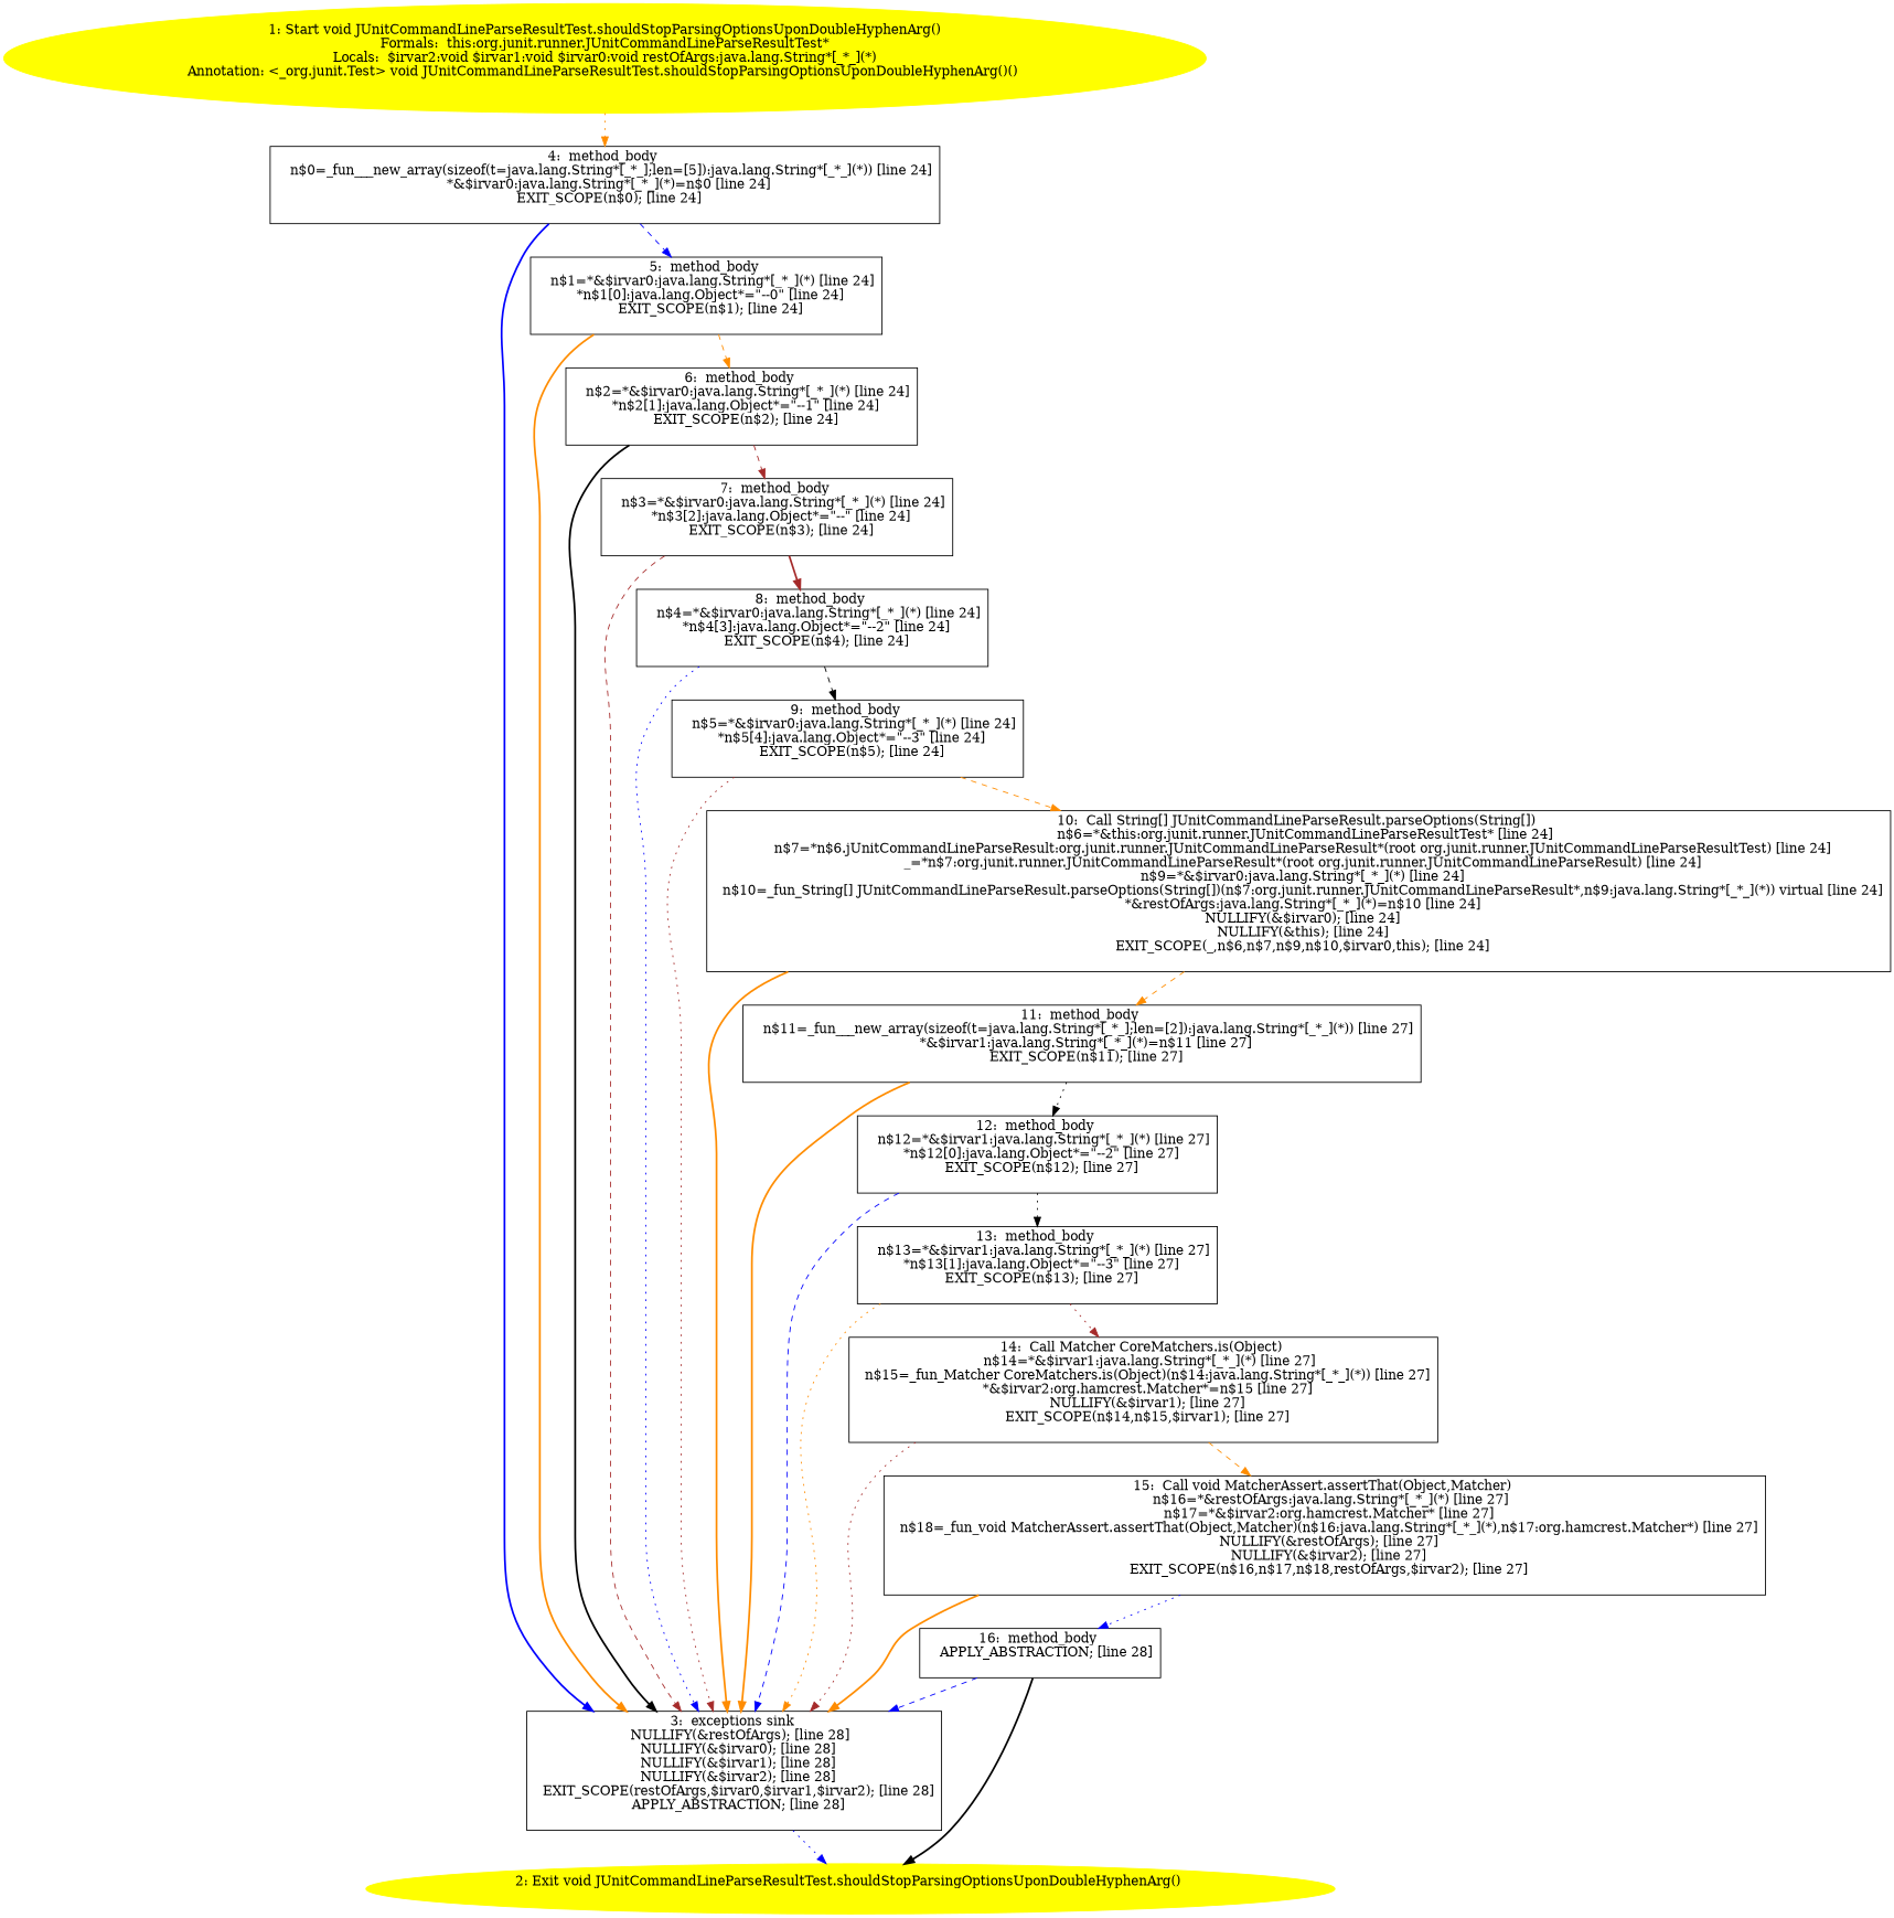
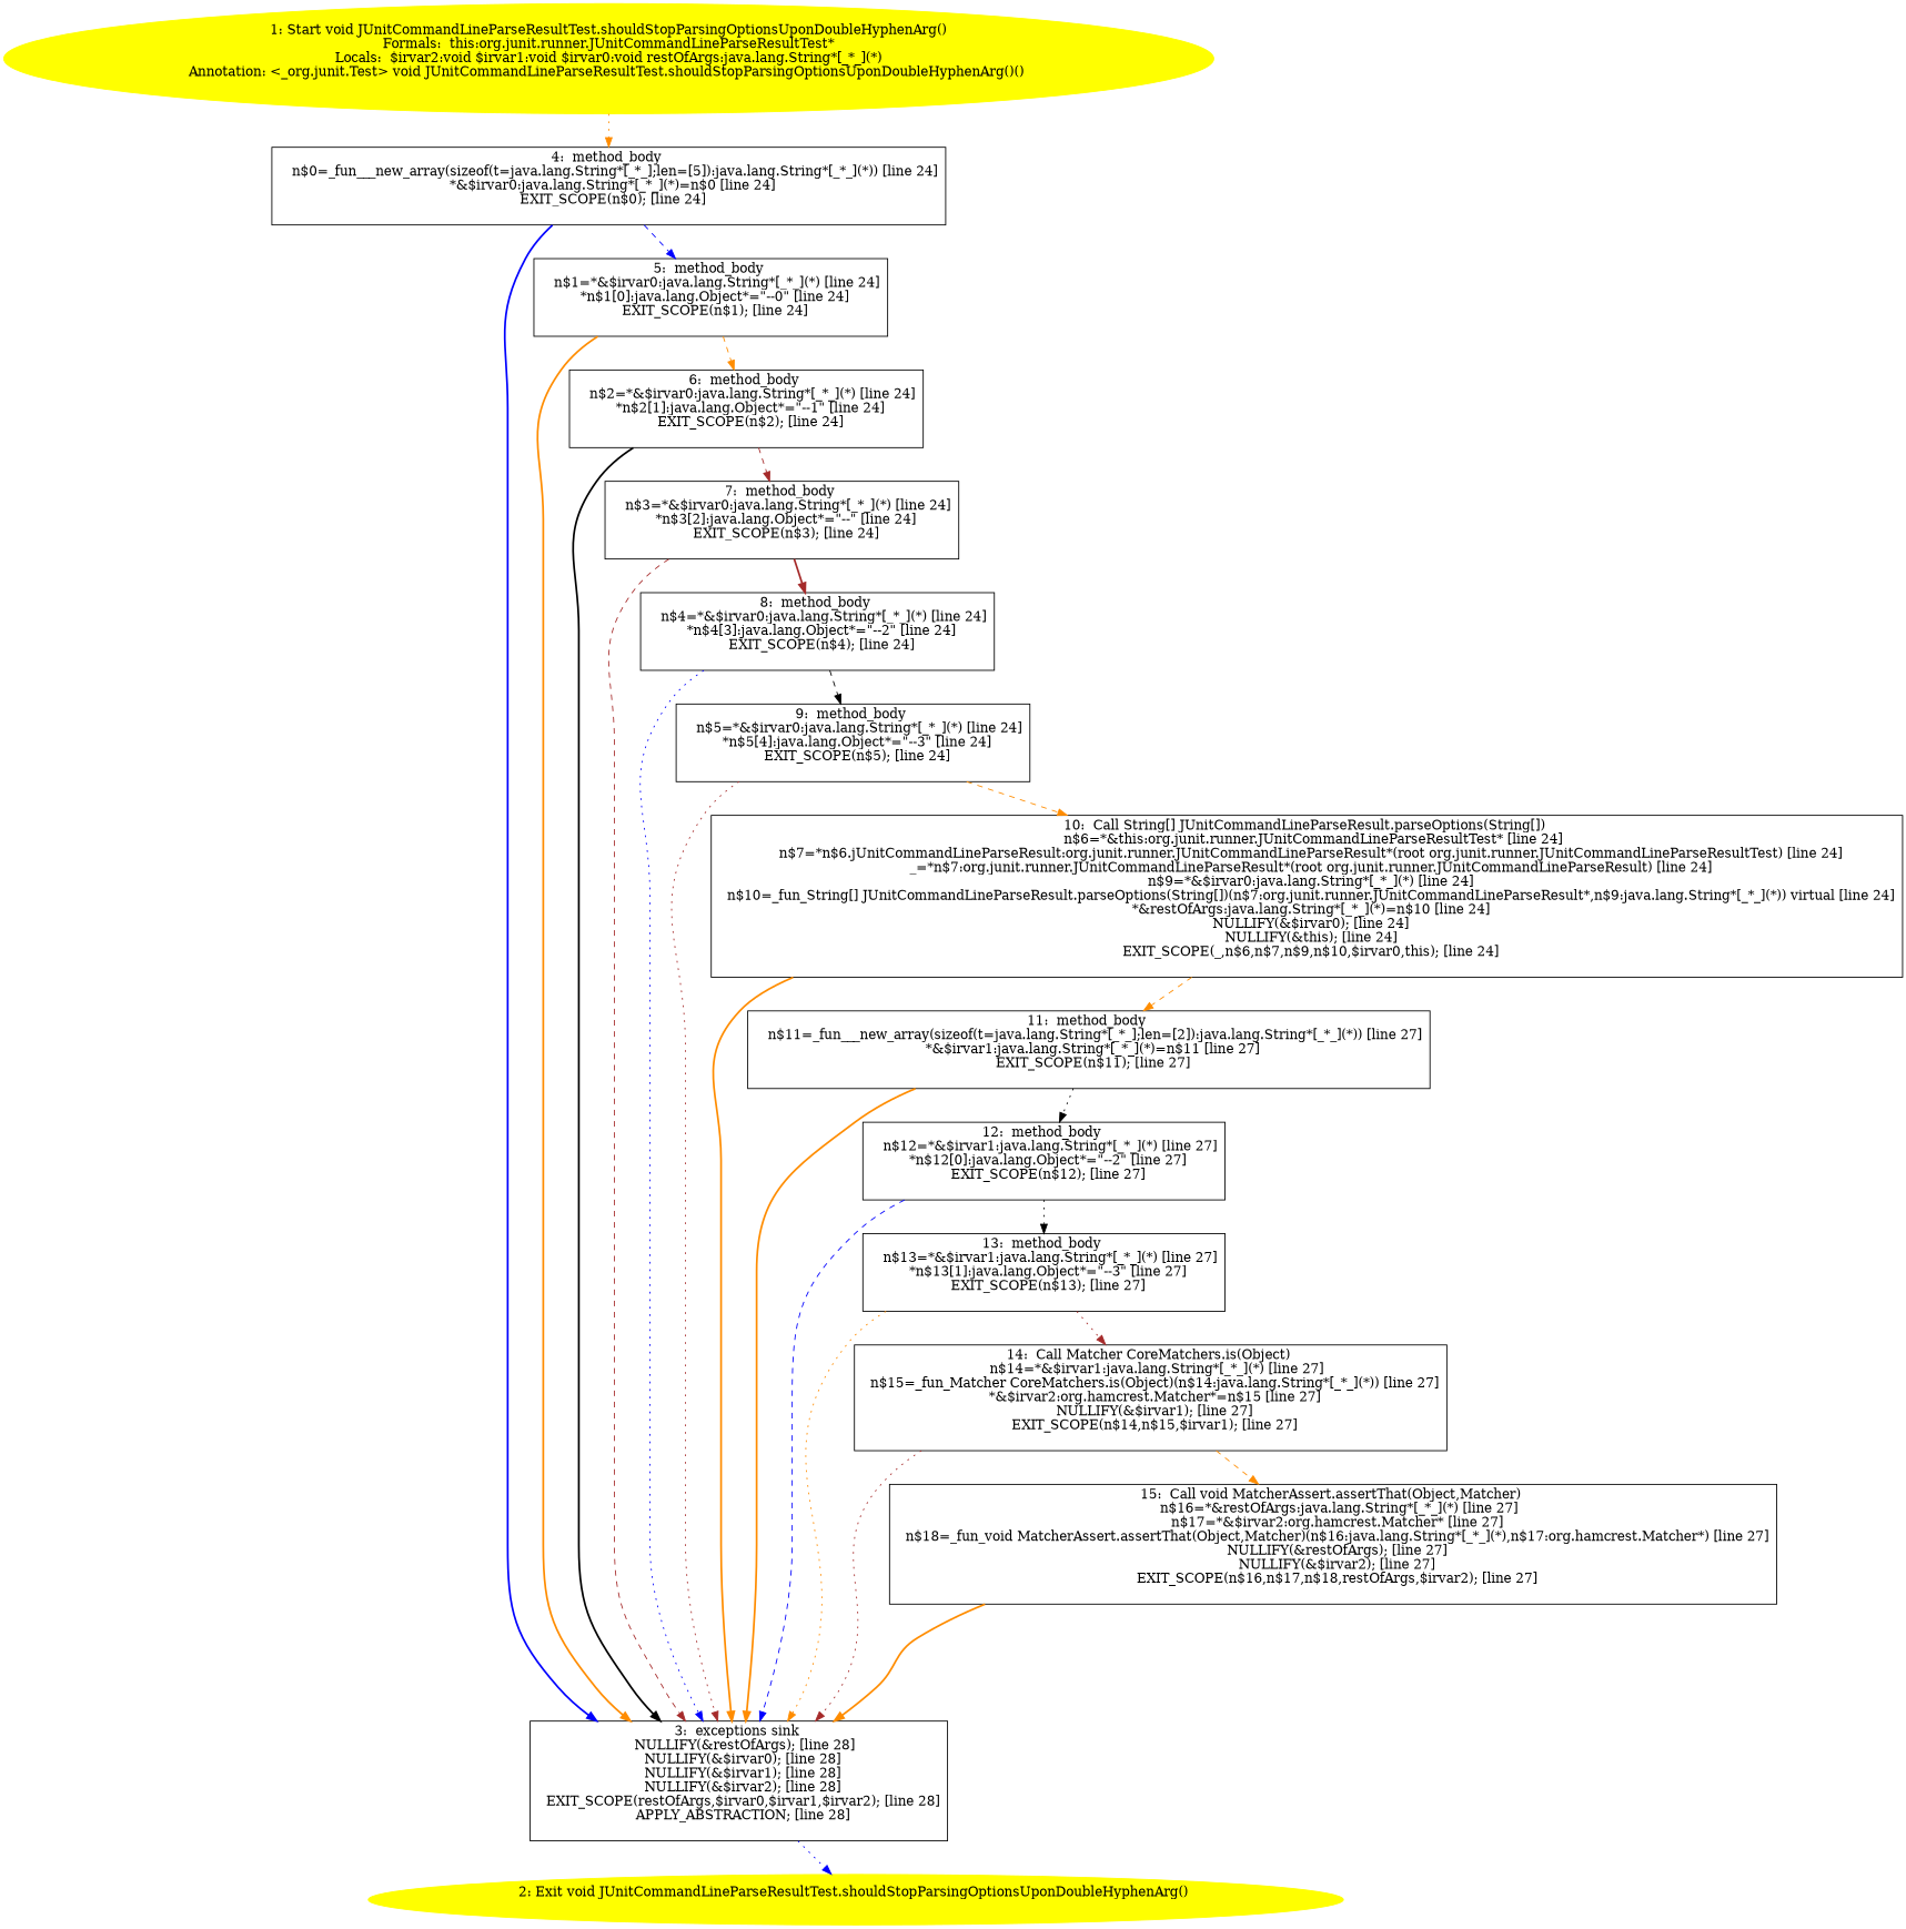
  digraph {
    node [shape=box]
    edge [color=darkorange style=dotted]
    n1 [color=yellow label="1: Start void JUnitCommandLineParseResultTest.shouldStopParsingOptionsUponDoubleHyphenArg()\nFormals:  this:org.junit.runner.JUnitCommandLineParseResultTest*\nLocals:  $irvar2:void $irvar1:void $irvar0:void restOfArgs:java.lang.String*[_*_](*)\nAnnotation: <_org.junit.Test> void JUnitCommandLineParseResultTest.shouldStopParsingOptionsUponDoubleHyphenArg()() \n  " style=filled shape=""]
    n2 [label="4:  method_body \n   n$0=_fun___new_array(sizeof(t=java.lang.String*[_*_];len=[5]):java.lang.String*[_*_](*)) [line 24]\n  *&$irvar0:java.lang.String*[_*_](*)=n$0 [line 24]\n  EXIT_SCOPE(n$0); [line 24]\n "]
    n3 [label="3:  exceptions sink \n   NULLIFY(&restOfArgs); [line 28]\n  NULLIFY(&$irvar0); [line 28]\n  NULLIFY(&$irvar1); [line 28]\n  NULLIFY(&$irvar2); [line 28]\n  EXIT_SCOPE(restOfArgs,$irvar0,$irvar1,$irvar2); [line 28]\n  APPLY_ABSTRACTION; [line 28]\n "]
    n4 [label="5:  method_body \n   n$1=*&$irvar0:java.lang.String*[_*_](*) [line 24]\n  *n$1[0]:java.lang.Object*=\"--0\" [line 24]\n  EXIT_SCOPE(n$1); [line 24]\n "]
    n5 [color=yellow label="2: Exit void JUnitCommandLineParseResultTest.shouldStopParsingOptionsUponDoubleHyphenArg() \n  " style=filled shape=""]
    n6 [label="6:  method_body \n   n$2=*&$irvar0:java.lang.String*[_*_](*) [line 24]\n  *n$2[1]:java.lang.Object*=\"--1\" [line 24]\n  EXIT_SCOPE(n$2); [line 24]\n "]
    n7 [label="7:  method_body \n   n$3=*&$irvar0:java.lang.String*[_*_](*) [line 24]\n  *n$3[2]:java.lang.Object*=\"--\" [line 24]\n  EXIT_SCOPE(n$3); [line 24]\n "]
    n8 [label="8:  method_body \n   n$4=*&$irvar0:java.lang.String*[_*_](*) [line 24]\n  *n$4[3]:java.lang.Object*=\"--2\" [line 24]\n  EXIT_SCOPE(n$4); [line 24]\n "]
    n9 [label="9:  method_body \n   n$5=*&$irvar0:java.lang.String*[_*_](*) [line 24]\n  *n$5[4]:java.lang.Object*=\"--3\" [line 24]\n  EXIT_SCOPE(n$5); [line 24]\n "]
    n10 [label="10:  Call String[] JUnitCommandLineParseResult.parseOptions(String[]) \n   n$6=*&this:org.junit.runner.JUnitCommandLineParseResultTest* [line 24]\n  n$7=*n$6.jUnitCommandLineParseResult:org.junit.runner.JUnitCommandLineParseResult*(root org.junit.runner.JUnitCommandLineParseResultTest) [line 24]\n  _=*n$7:org.junit.runner.JUnitCommandLineParseResult*(root org.junit.runner.JUnitCommandLineParseResult) [line 24]\n  n$9=*&$irvar0:java.lang.String*[_*_](*) [line 24]\n  n$10=_fun_String[] JUnitCommandLineParseResult.parseOptions(String[])(n$7:org.junit.runner.JUnitCommandLineParseResult*,n$9:java.lang.String*[_*_](*)) virtual [line 24]\n  *&restOfArgs:java.lang.String*[_*_](*)=n$10 [line 24]\n  NULLIFY(&$irvar0); [line 24]\n  NULLIFY(&this); [line 24]\n  EXIT_SCOPE(_,n$6,n$7,n$9,n$10,$irvar0,this); [line 24]\n "]
    n11 [label="11:  method_body \n   n$11=_fun___new_array(sizeof(t=java.lang.String*[_*_];len=[2]):java.lang.String*[_*_](*)) [line 27]\n  *&$irvar1:java.lang.String*[_*_](*)=n$11 [line 27]\n  EXIT_SCOPE(n$11); [line 27]\n "]
    n12 [label="12:  method_body \n   n$12=*&$irvar1:java.lang.String*[_*_](*) [line 27]\n  *n$12[0]:java.lang.Object*=\"--2\" [line 27]\n  EXIT_SCOPE(n$12); [line 27]\n "]
    n13 [label="13:  method_body \n   n$13=*&$irvar1:java.lang.String*[_*_](*) [line 27]\n  *n$13[1]:java.lang.Object*=\"--3\" [line 27]\n  EXIT_SCOPE(n$13); [line 27]\n "]
    n14 [label="14:  Call Matcher CoreMatchers.is(Object) \n   n$14=*&$irvar1:java.lang.String*[_*_](*) [line 27]\n  n$15=_fun_Matcher CoreMatchers.is(Object)(n$14:java.lang.String*[_*_](*)) [line 27]\n  *&$irvar2:org.hamcrest.Matcher*=n$15 [line 27]\n  NULLIFY(&$irvar1); [line 27]\n  EXIT_SCOPE(n$14,n$15,$irvar1); [line 27]\n "]
    n15 [label="15:  Call void MatcherAssert.assertThat(Object,Matcher) \n   n$16=*&restOfArgs:java.lang.String*[_*_](*) [line 27]\n  n$17=*&$irvar2:org.hamcrest.Matcher* [line 27]\n  n$18=_fun_void MatcherAssert.assertThat(Object,Matcher)(n$16:java.lang.String*[_*_](*),n$17:org.hamcrest.Matcher*) [line 27]\n  NULLIFY(&restOfArgs); [line 27]\n  NULLIFY(&$irvar2); [line 27]\n  EXIT_SCOPE(n$16,n$17,n$18,restOfArgs,$irvar2); [line 27]\n "]
-   n16 [label="16:  method_body \n   APPLY_ABSTRACTION; [line 28]\n "]
    n1 -> n2
    n2 -> n3 [color=blue style=bold]
    n2 -> n4 [color=blue style=dashed]
    n3 -> n5 [color=blue]
    n4 -> n3 [style=bold]
    n4 -> n6 [style=dashed]
    n6 -> n3 [color=black style=bold]
    n6 -> n7 [color=brown style=dashed]
    n7 -> n3 [color=brown style=dashed]
    n7 -> n8 [color=brown style=bold]
    n8 -> n3 [color=blue]
    n8 -> n9 [color=black style=dashed]
    n9 -> n3 [color=brown]
    n9 -> n10 [style=dashed]
    n10 -> n3 [style=bold]
    n10 -> n11 [style=dashed]
    n11 -> n3 [style=bold]
    n11 -> n12 [color=black]
    n12 -> n3 [color=blue style=dashed]
    n12 -> n13 [color=black]
    n13 -> n3
    n13 -> n14 [color=brown]
    n14 -> n3 [color=brown]
    n14 -> n15 [style=dashed]
    n15 -> n3 [style=bold]
-   n15 -> n16 [color=blue]
-   n16 -> n3 [color=blue style=dashed]
-   n16 -> n5 [color=black style=bold]
  }
